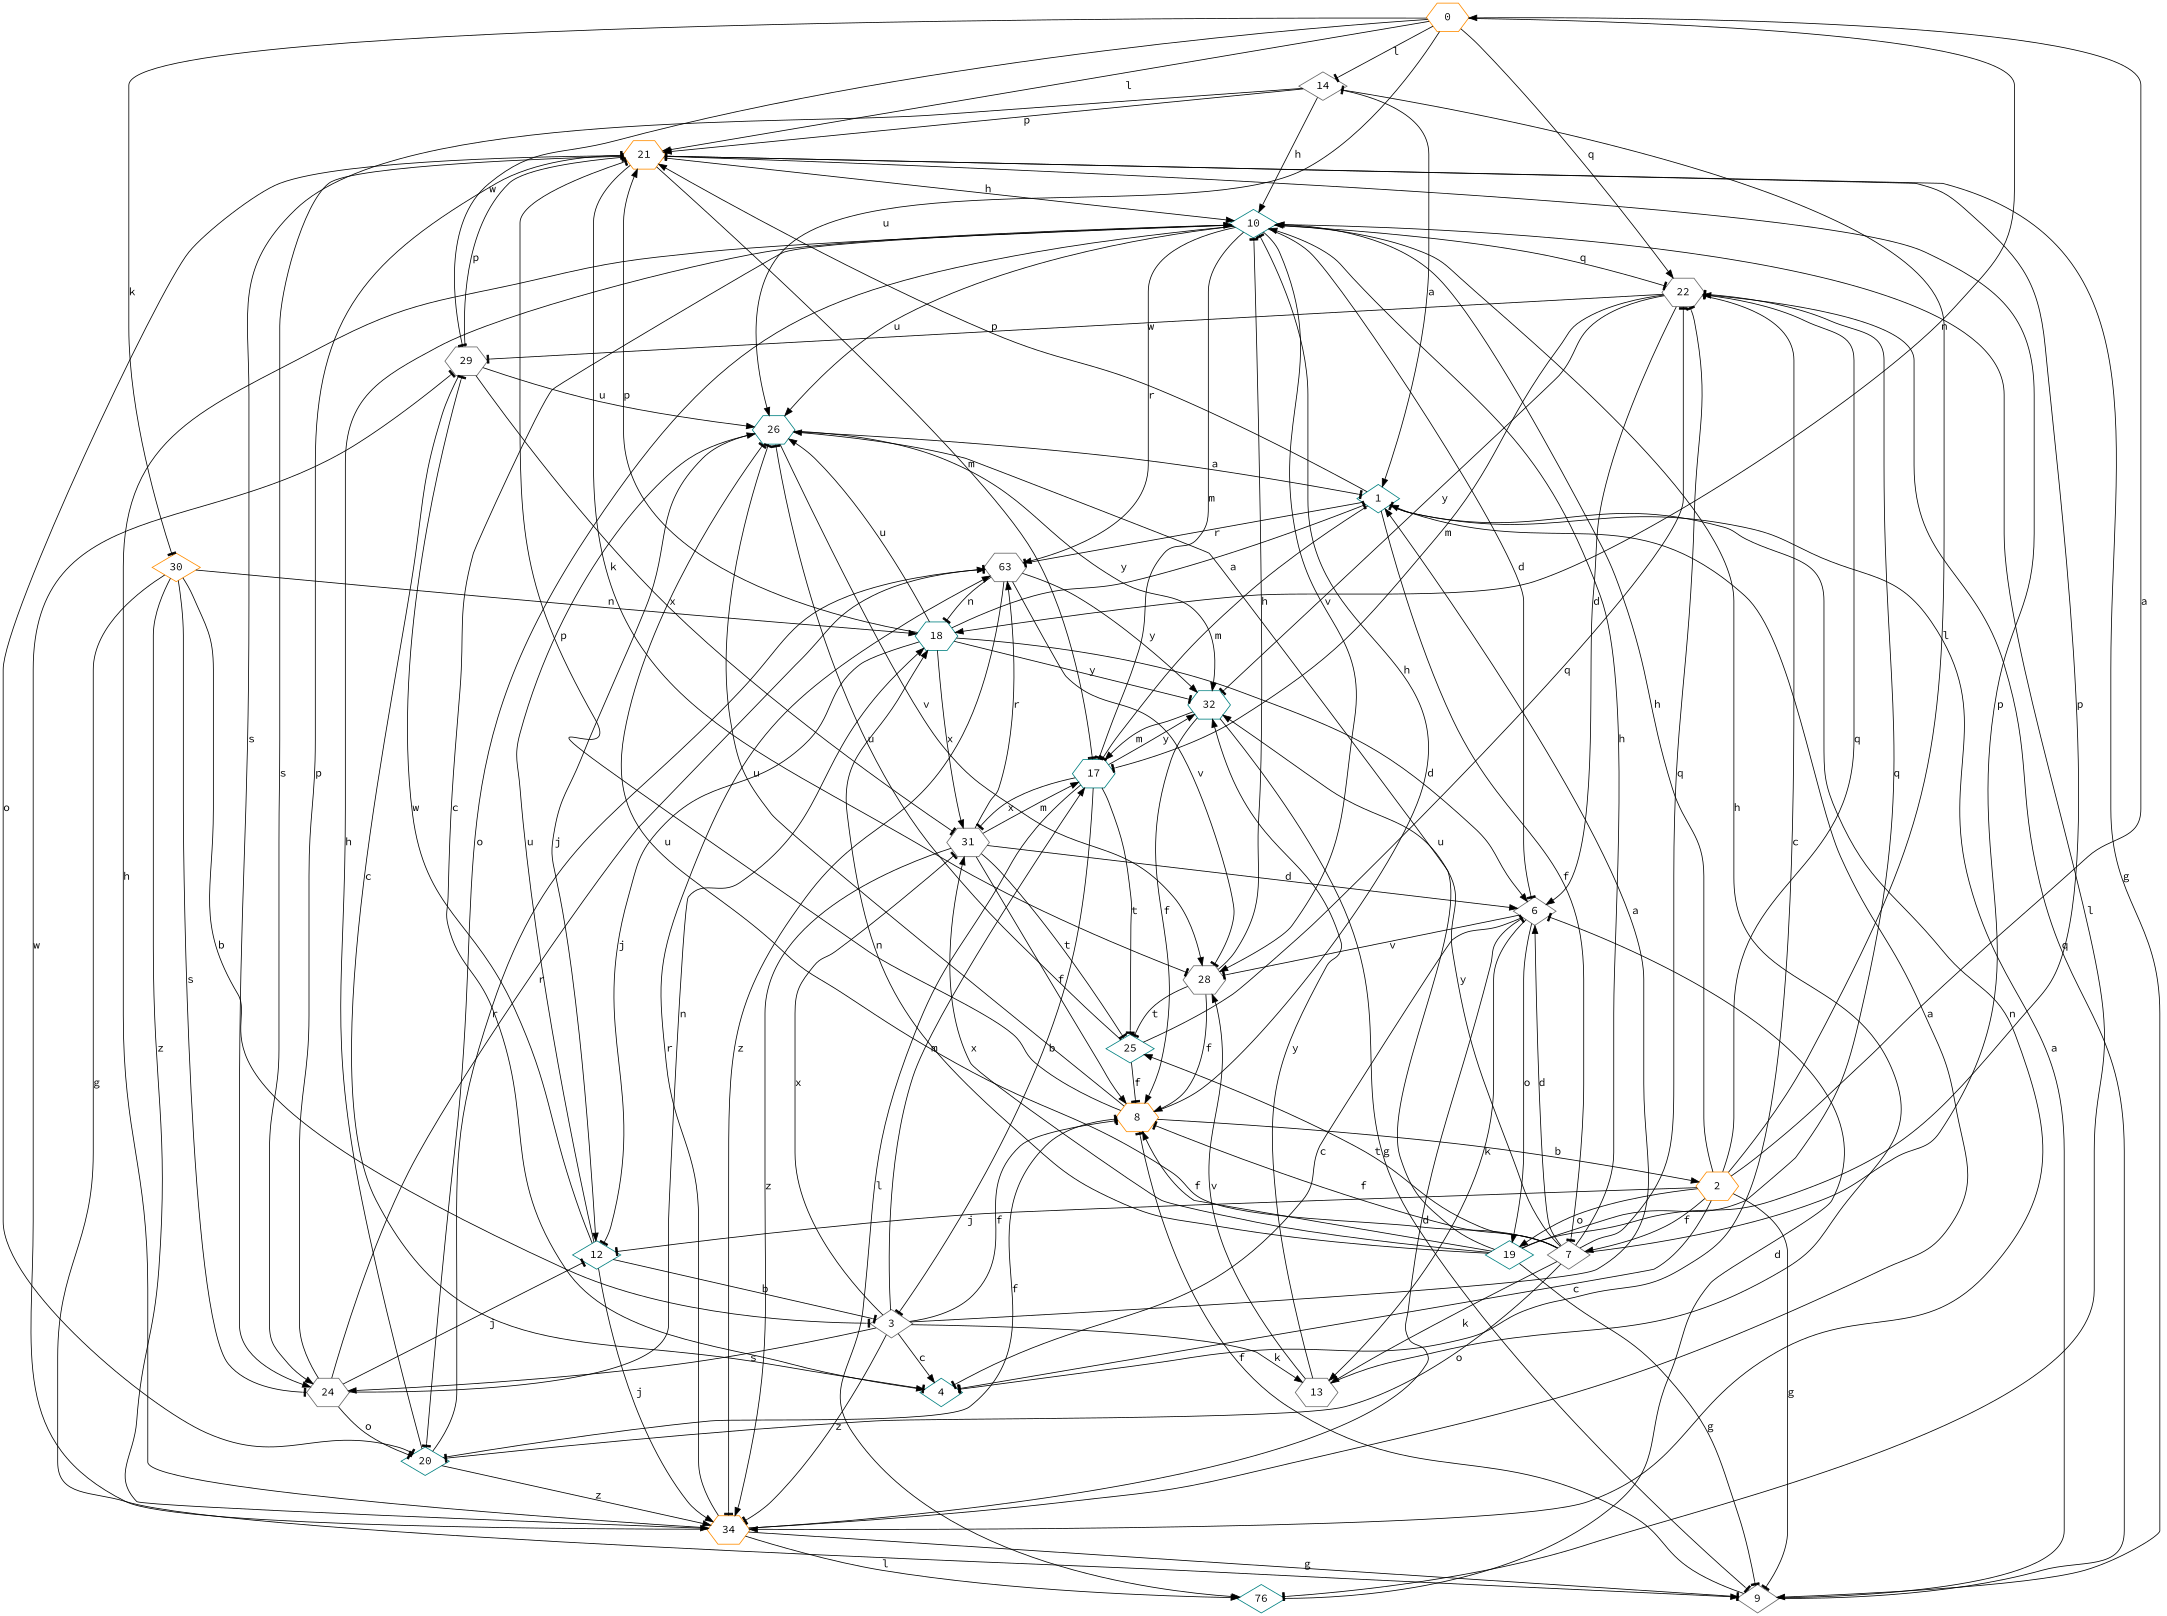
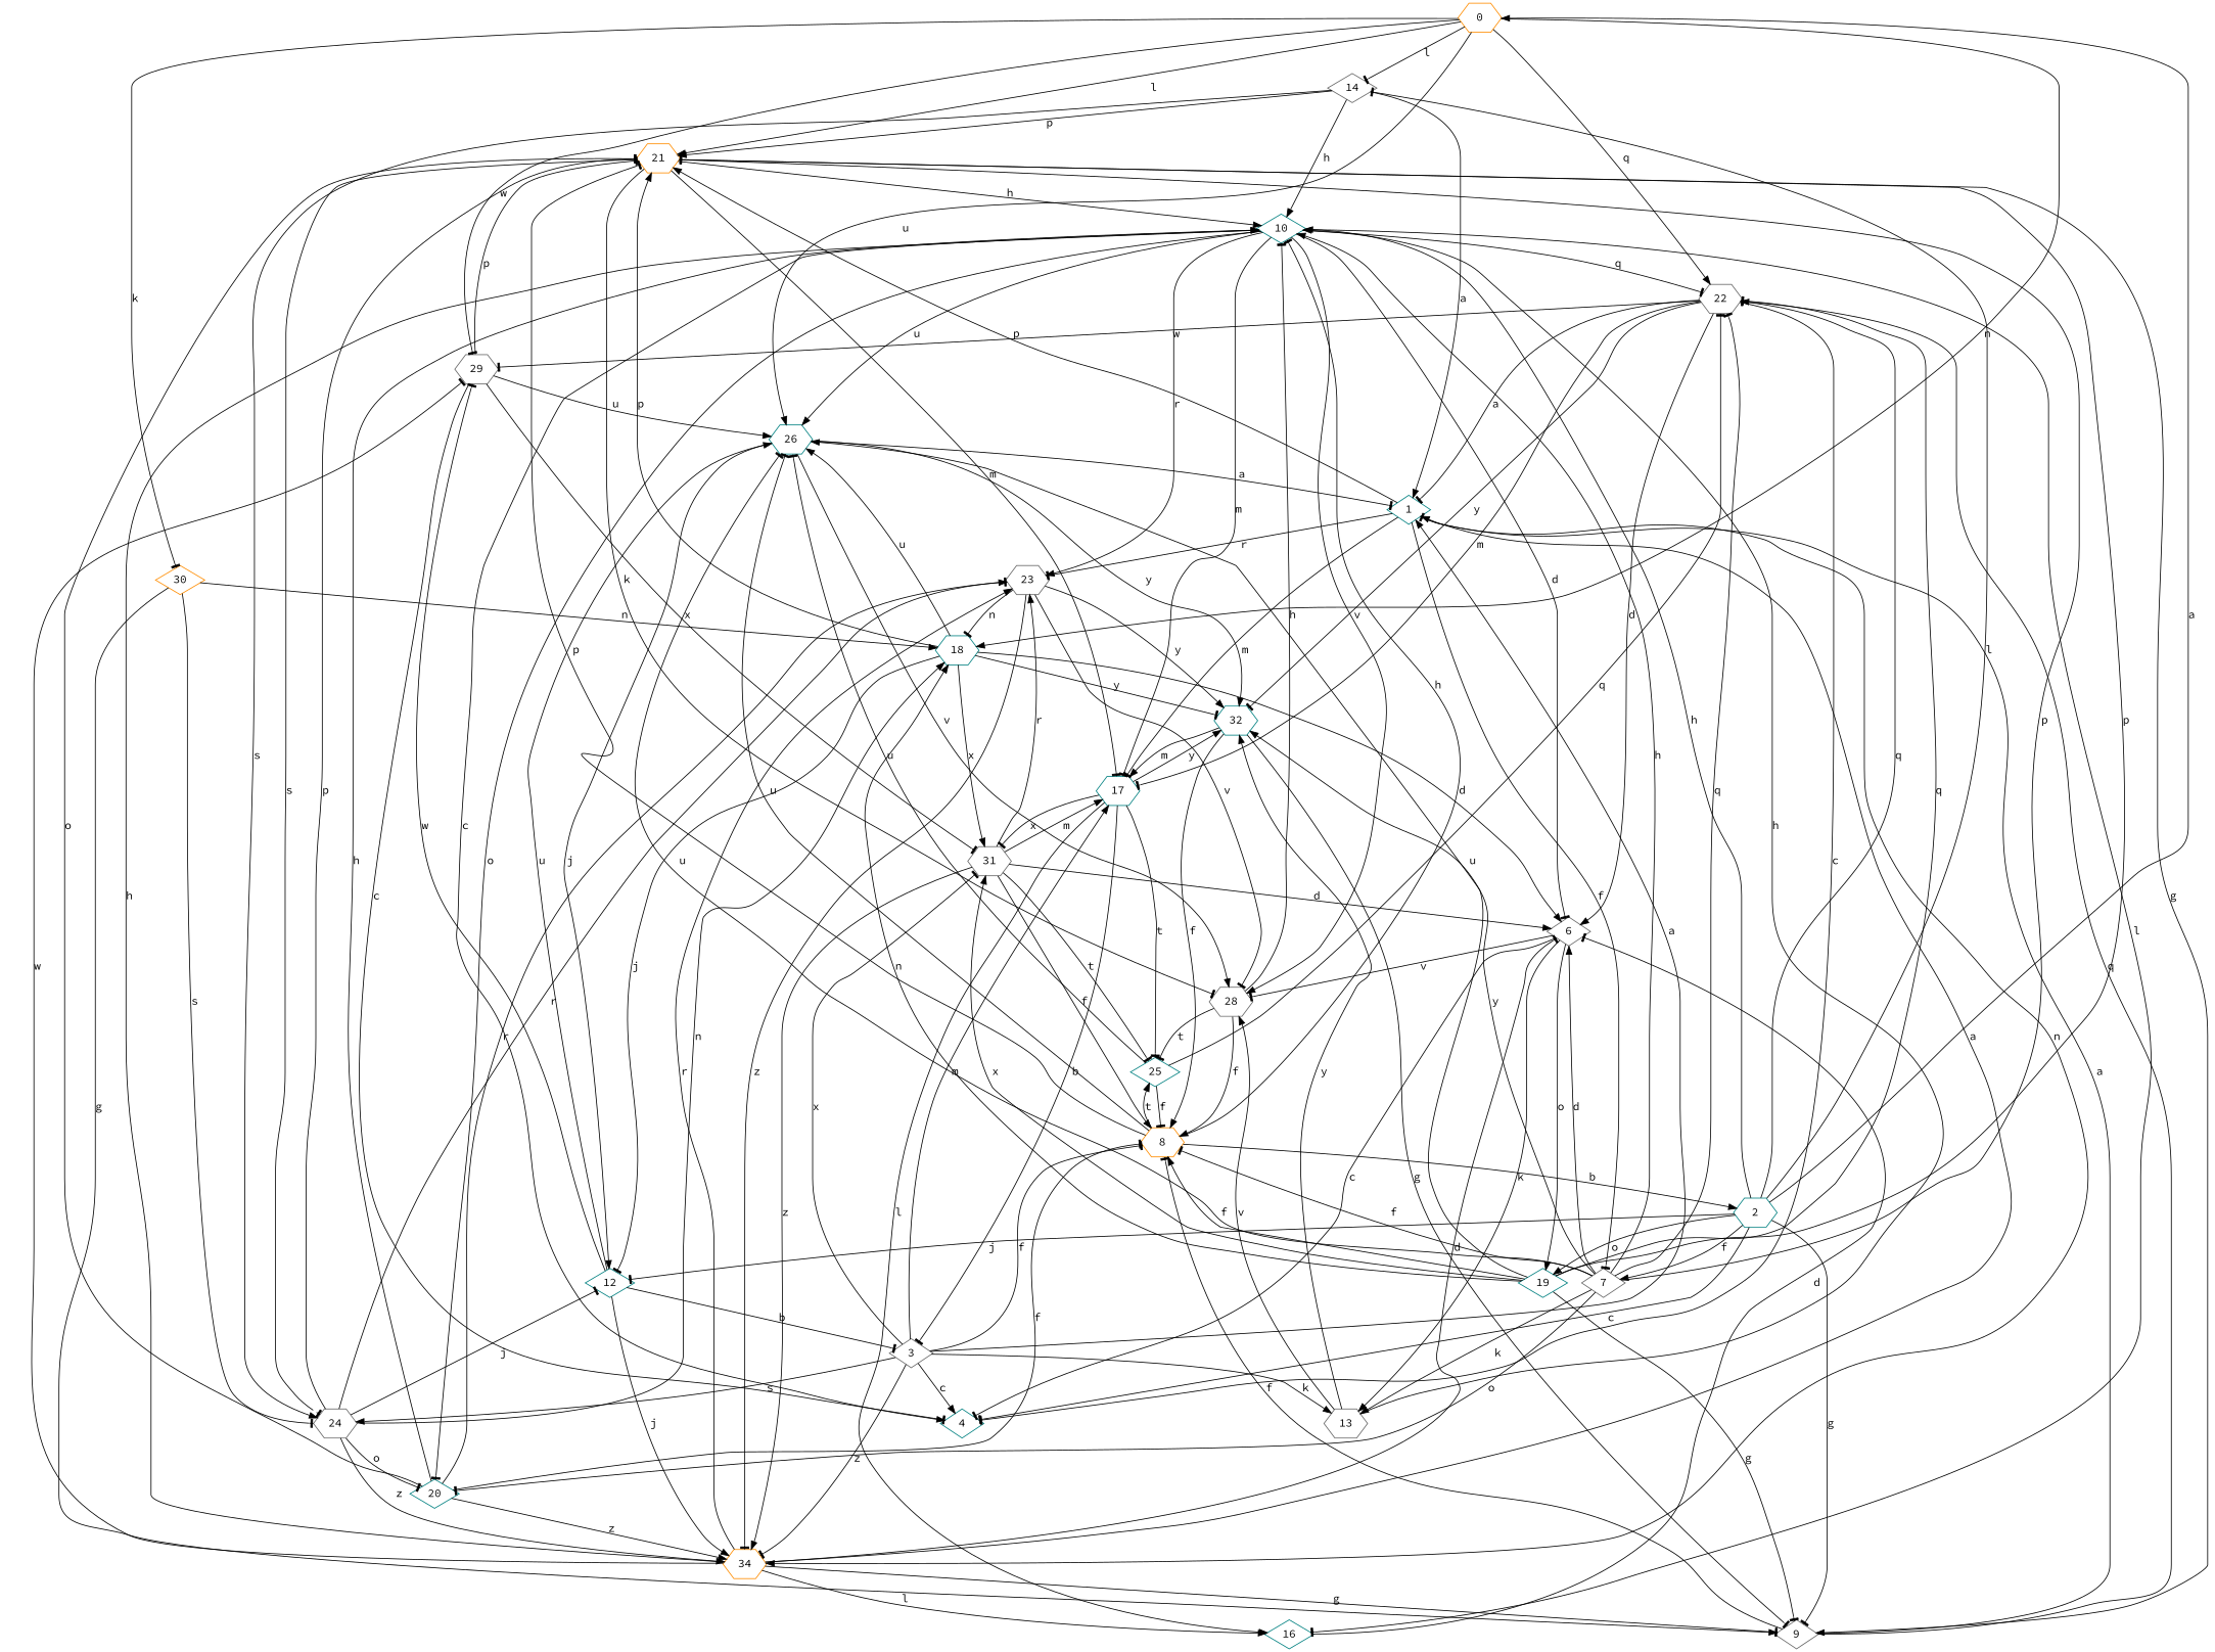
  strict digraph {
    fontname="Source Code Pro"
    node [color=teal fontname="Source Code Pro" shape=hexagon]
    edge [arrowhead=normal fontname="Source Code Pro"]
    0 [color=darkorange]
    14 [color=gray40 shape=diamond]
    18
    21 [color=darkorange]
    22 [color=gray40]
    26
    29 [color=gray40]
    30 [color=darkorange shape=diamond]
    1 [shape=diamond]
    10 [shape=diamond]
    24 [color=gray40]
    12 [shape=diamond]
    31 [color=gray40]
    6 [color=gray40 shape=diamond]
    32
    17
    9 [color=gray40 shape=diamond]
    28 [color=gray40]
    20 [shape=diamond]
    4 [shape=diamond]
    34 [color=darkorange]
    3 [color=gray40 shape=diamond]
    7 [color=gray40 shape=diamond]
-   23 [color=gray40 label=63]
+   23 [color=gray40]
    8 [color=darkorange]
    13 [color=gray40]
    25 [shape=diamond]
-   16 [shape=diamond label=76]
-   2 [color=darkorange]
+   16 [shape=diamond]
+   2
    19 [shape=diamond]
    0 -> 14 [arrowhead=tee label=l]
    0 -> 18 [label=n]
    0 -> 21 [label=l]
    0 -> 22 [label=q]
    0 -> 26 [label=u]
    0 -> 29 [arrowhead=tee label=w]
    0 -> 30 [arrowhead=tee label=k]
    14 -> 21 [label=p]
    14 -> 1 [label=a]
    14 -> 10 [label=h]
    14 -> 24 [label=s]
    18 -> 21 [label=p]
    18 -> 26 [label=u]
    18 -> 12 [arrowhead=tee label=j]
    18 -> 31 [label=x]
    18 -> 6 [label=d]
    18 -> 32 [arrowhead=tee label=y]
    21 -> 10 [label=h]
-   21 -> 24 [label=s]
+   21 -> 24 [arrowhead=tee label=s]
    21 -> 17 [arrowhead=tee label=m]
    21 -> 9 [label=g]
    21 -> 28 [arrowhead=tee label=k]
-   21 -> 20 [arrowhead=tee label=o]
+   20 -> 21 [arrowhead=tee label=o]
    22 -> 29 [arrowhead=tee label=w]
-   18 -> 1 [arrowhead=tee label=a]
+   22 -> 1 [arrowhead=tee label=a]
    22 -> 6 [label=d]
    22 -> 32 [arrowhead=tee label=y]
    22 -> 17 [arrowhead=tee label=m]
    22 -> 4 [arrowhead=tee label=c]
    26 -> 1 [arrowhead=tee label=a]
    26 -> 12 [label=j]
    26 -> 32 [label=y]
    26 -> 28 [label=v]
    29 -> 21 [arrowhead=tee label=p]
    29 -> 26 [label=u]
    29 -> 31 [arrowhead=tee label=x]
    29 -> 4 [arrowhead=tee label=c]
    30 -> 18 [label=n]
    30 -> 24 [arrowhead=tee label=s]
    30 -> 9 [label=g]
-   30 -> 34 [label=z]
-   30 -> 3 [arrowhead=tee label=b]
+   24 -> 34 [label=z]
    1 -> 21 [label=p]
    1 -> 17 [arrowhead=tee label=m]
    1 -> 34 [label=n]
    1 -> 7 [arrowhead=tee label=f]
    1 -> 23 [arrowhead=tee label=r]
    10 -> 22 [arrowhead=tee label=q]
    10 -> 26 [label=u]
    10 -> 6 [arrowhead=tee label=d]
    10 -> 17 [arrowhead=tee label=m]
    10 -> 28 [label=v]
    10 -> 20 [arrowhead=tee label=o]
    10 -> 4 [label=c]
    10 -> 23 [label=r]
    10 -> 16 [arrowhead=tee label=l]
    24 -> 18 [label=n]
    24 -> 21 [arrowhead=tee label=p]
    24 -> 12 [arrowhead=tee label=j]
    24 -> 20 [arrowhead=tee label=o]
    24 -> 23 [arrowhead=tee label=r]
    12 -> 26 [label=u]
    12 -> 29 [arrowhead=tee label=w]
    12 -> 34 [label=j]
    12 -> 3 [arrowhead=tee label=b]
    31 -> 6 [label=d]
    31 -> 17 [label=m]
    31 -> 34 [label=z]
    31 -> 23 [label=r]
    31 -> 8 [label=f]
    31 -> 25 [arrowhead=tee label=t]
    6 -> 28 [arrowhead=tee label=v]
    6 -> 4 [arrowhead=tee label=c]
    6 -> 13 [label=k]
    6 -> 19 [label=o]
    32 -> 17 [label=m]
    32 -> 9 [arrowhead=tee label=g]
    32 -> 8 [label=f]
    17 -> 31 [arrowhead=tee label=x]
    17 -> 32 [label=y]
    17 -> 3 [arrowhead=tee label=b]
    17 -> 25 [arrowhead=tee label=t]
    17 -> 16 [label=l]
    9 -> 22 [label=q]
    9 -> 1 [arrowhead=tee label=a]
    9 -> 8 [arrowhead=tee label=f]
    28 -> 10 [arrowhead=tee label=h]
    28 -> 8 [label=f]
    28 -> 25 [arrowhead=tee label=t]
    20 -> 10 [label=h]
    20 -> 34 [label=z]
    20 -> 23 [label=r]
    20 -> 8 [arrowhead=tee label=f]
    34 -> 29 [arrowhead=tee label=w]
    34 -> 1 [label=a]
    34 -> 10 [label=h]
    34 -> 6 [arrowhead=tee label=d]
    34 -> 9 [arrowhead=tee label=g]
    34 -> 23 [label=r]
    34 -> 16 [label=l]
    3 -> 1 [label=a]
    3 -> 24 [label=s]
    3 -> 31 [arrowhead=tee label=x]
    3 -> 17 [label=m]
    3 -> 4 [label=c]
    3 -> 34 [arrowhead=tee label=z]
    3 -> 8 [arrowhead=tee label=f]
    3 -> 13 [label=k]
    7 -> 21 [arrowhead=tee label=p]
    7 -> 22 [arrowhead=tee label=q]
    7 -> 26 [arrowhead=tee label=u]
    7 -> 10 [label=h]
    7 -> 6 [label=d]
    7 -> 32 [label=y]
    7 -> 20 [arrowhead=tee label=o]
    7 -> 8 [arrowhead=tee label=f]
    7 -> 13 [label=k]
    23 -> 18 [arrowhead=tee label=n]
    23 -> 32 [label=y]
    23 -> 28 [arrowhead=tee label=v]
    23 -> 34 [arrowhead=tee label=z]
    8 -> 21 [arrowhead=tee label=p]
    8 -> 26 [arrowhead=tee label=u]
    8 -> 10 [arrowhead=tee label=h]
-   7 -> 25 [label=t]
+   8 -> 25 [label=t]
    8 -> 2 [label=b]
    13 -> 10 [label=h]
    13 -> 32 [label=y]
    13 -> 28 [label=v]
    25 -> 22 [arrowhead=tee label=q]
    25 -> 26 [arrowhead=tee label=u]
    25 -> 8 [arrowhead=tee label=f]
    16 -> 6 [arrowhead=tee label=d]
    2 -> 0 [label=a]
    2 -> 14 [arrowhead=tee label=l]
    2 -> 22 [arrowhead=tee label=q]
    2 -> 10 [label=h]
    2 -> 12 [arrowhead=tee label=j]
    2 -> 9 [arrowhead=tee label=g]
    2 -> 4 [arrowhead=tee label=c]
    2 -> 7 [label=f]
    2 -> 19 [label=o]
    19 -> 18 [label=n]
    19 -> 21 [arrowhead=tee label=p]
    19 -> 22 [arrowhead=tee label=q]
    19 -> 26 [label=u]
    19 -> 31 [label=x]
    19 -> 9 [arrowhead=tee label=g]
    19 -> 8 [label=f]
  }
